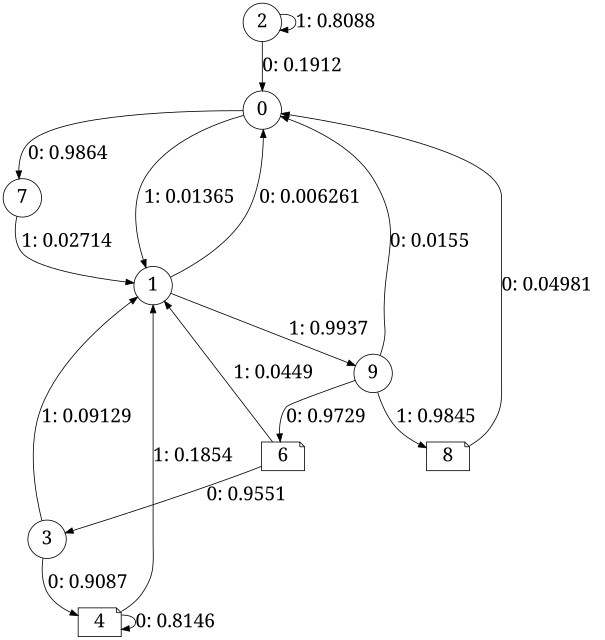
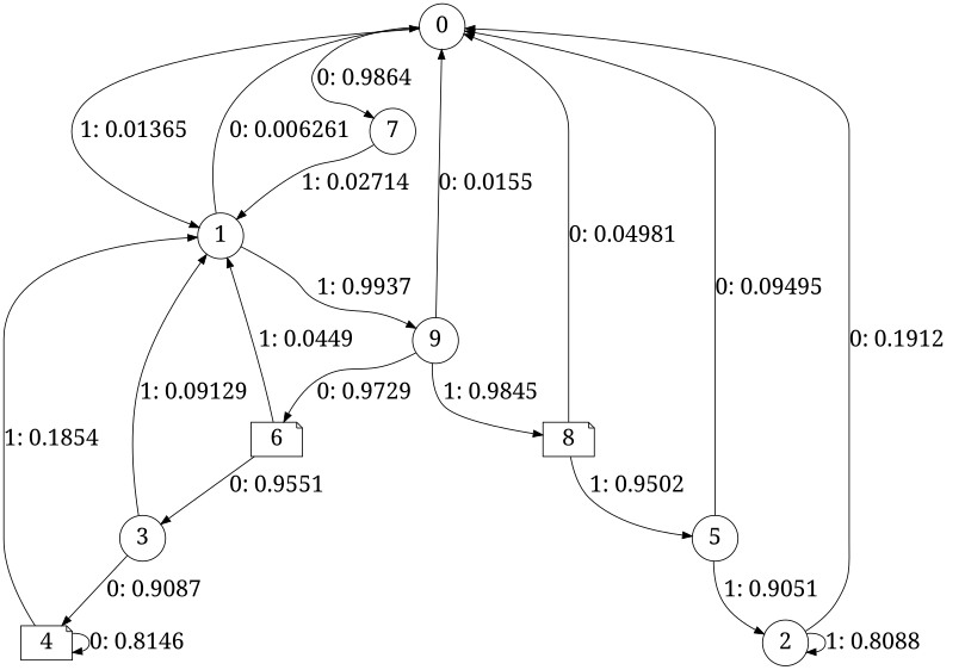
  digraph {
    fontname="Noto Serif"
    node [fontname="Noto Serif" fontsize=24 shape=circle]
    edge [fontname="Noto Serif" fontsize=24]
    0
    7
    1
    9
    6 [shape=note]
    3
    8 [shape=note]
+   5
    2
    4 [shape=note]
    0 -> 7 [label="0: 0.9864   "]
    0 -> 1 [label="1: 0.01365  "]
    7 -> 1 [label="1: 0.02714  "]
    1 -> 0 [label="0: 0.006261  "]
    1 -> 9 [label="1: 0.9937   "]
    9 -> 0 [label="0: 0.0155   "]
    9 -> 6 [label="0: 0.9729   "]
    9 -> 8 [label="1: 0.9845   "]
    6 -> 1 [label="1: 0.0449   "]
    6 -> 3 [label="0: 0.9551   "]
    3 -> 1 [label="1: 0.09129  "]
    3 -> 4 [label="0: 0.9087   "]
    8 -> 0 [label="0: 0.04981  "]
+   8 -> 5 [label="1: 0.9502   "]
+   5 -> 0 [label="0: 0.09495  "]
+   5 -> 2 [label="1: 0.9051   "]
    2 -> 0 [label="0: 0.1912   "]
    2 -> 2 [label="1: 0.8088   "]
    4 -> 1 [label="1: 0.1854   "]
    4 -> 4 [label="0: 0.8146   "]
  }
